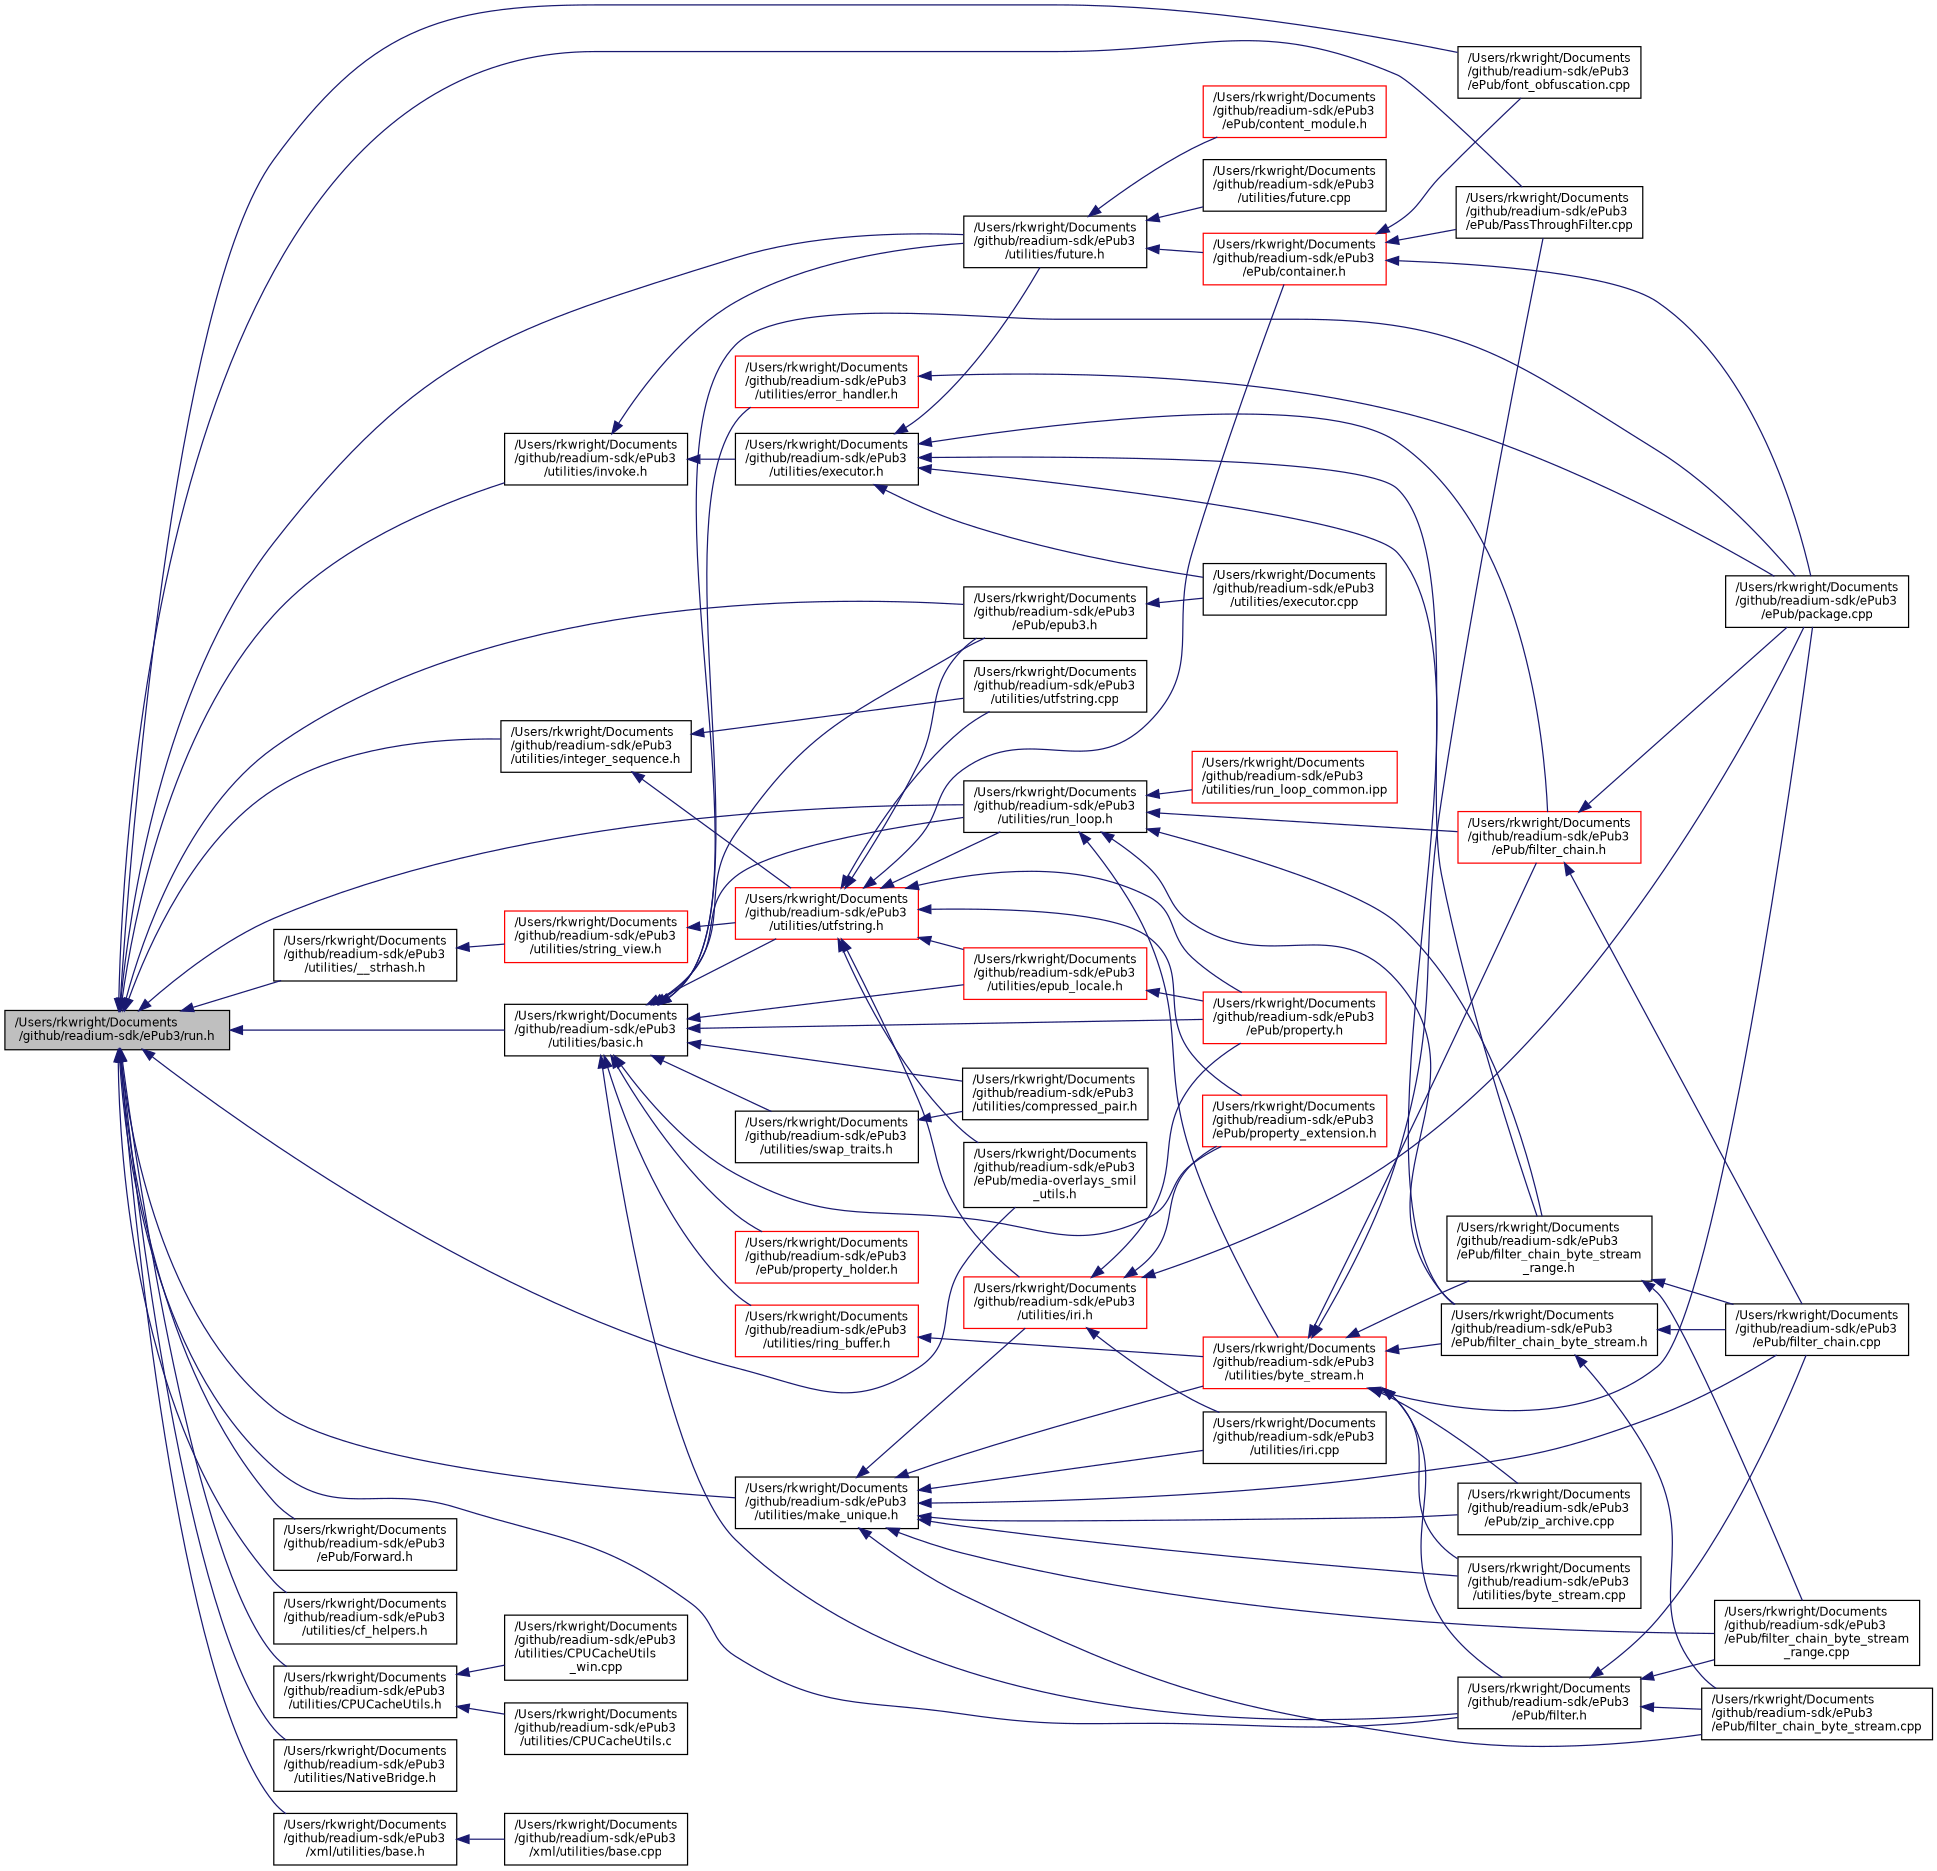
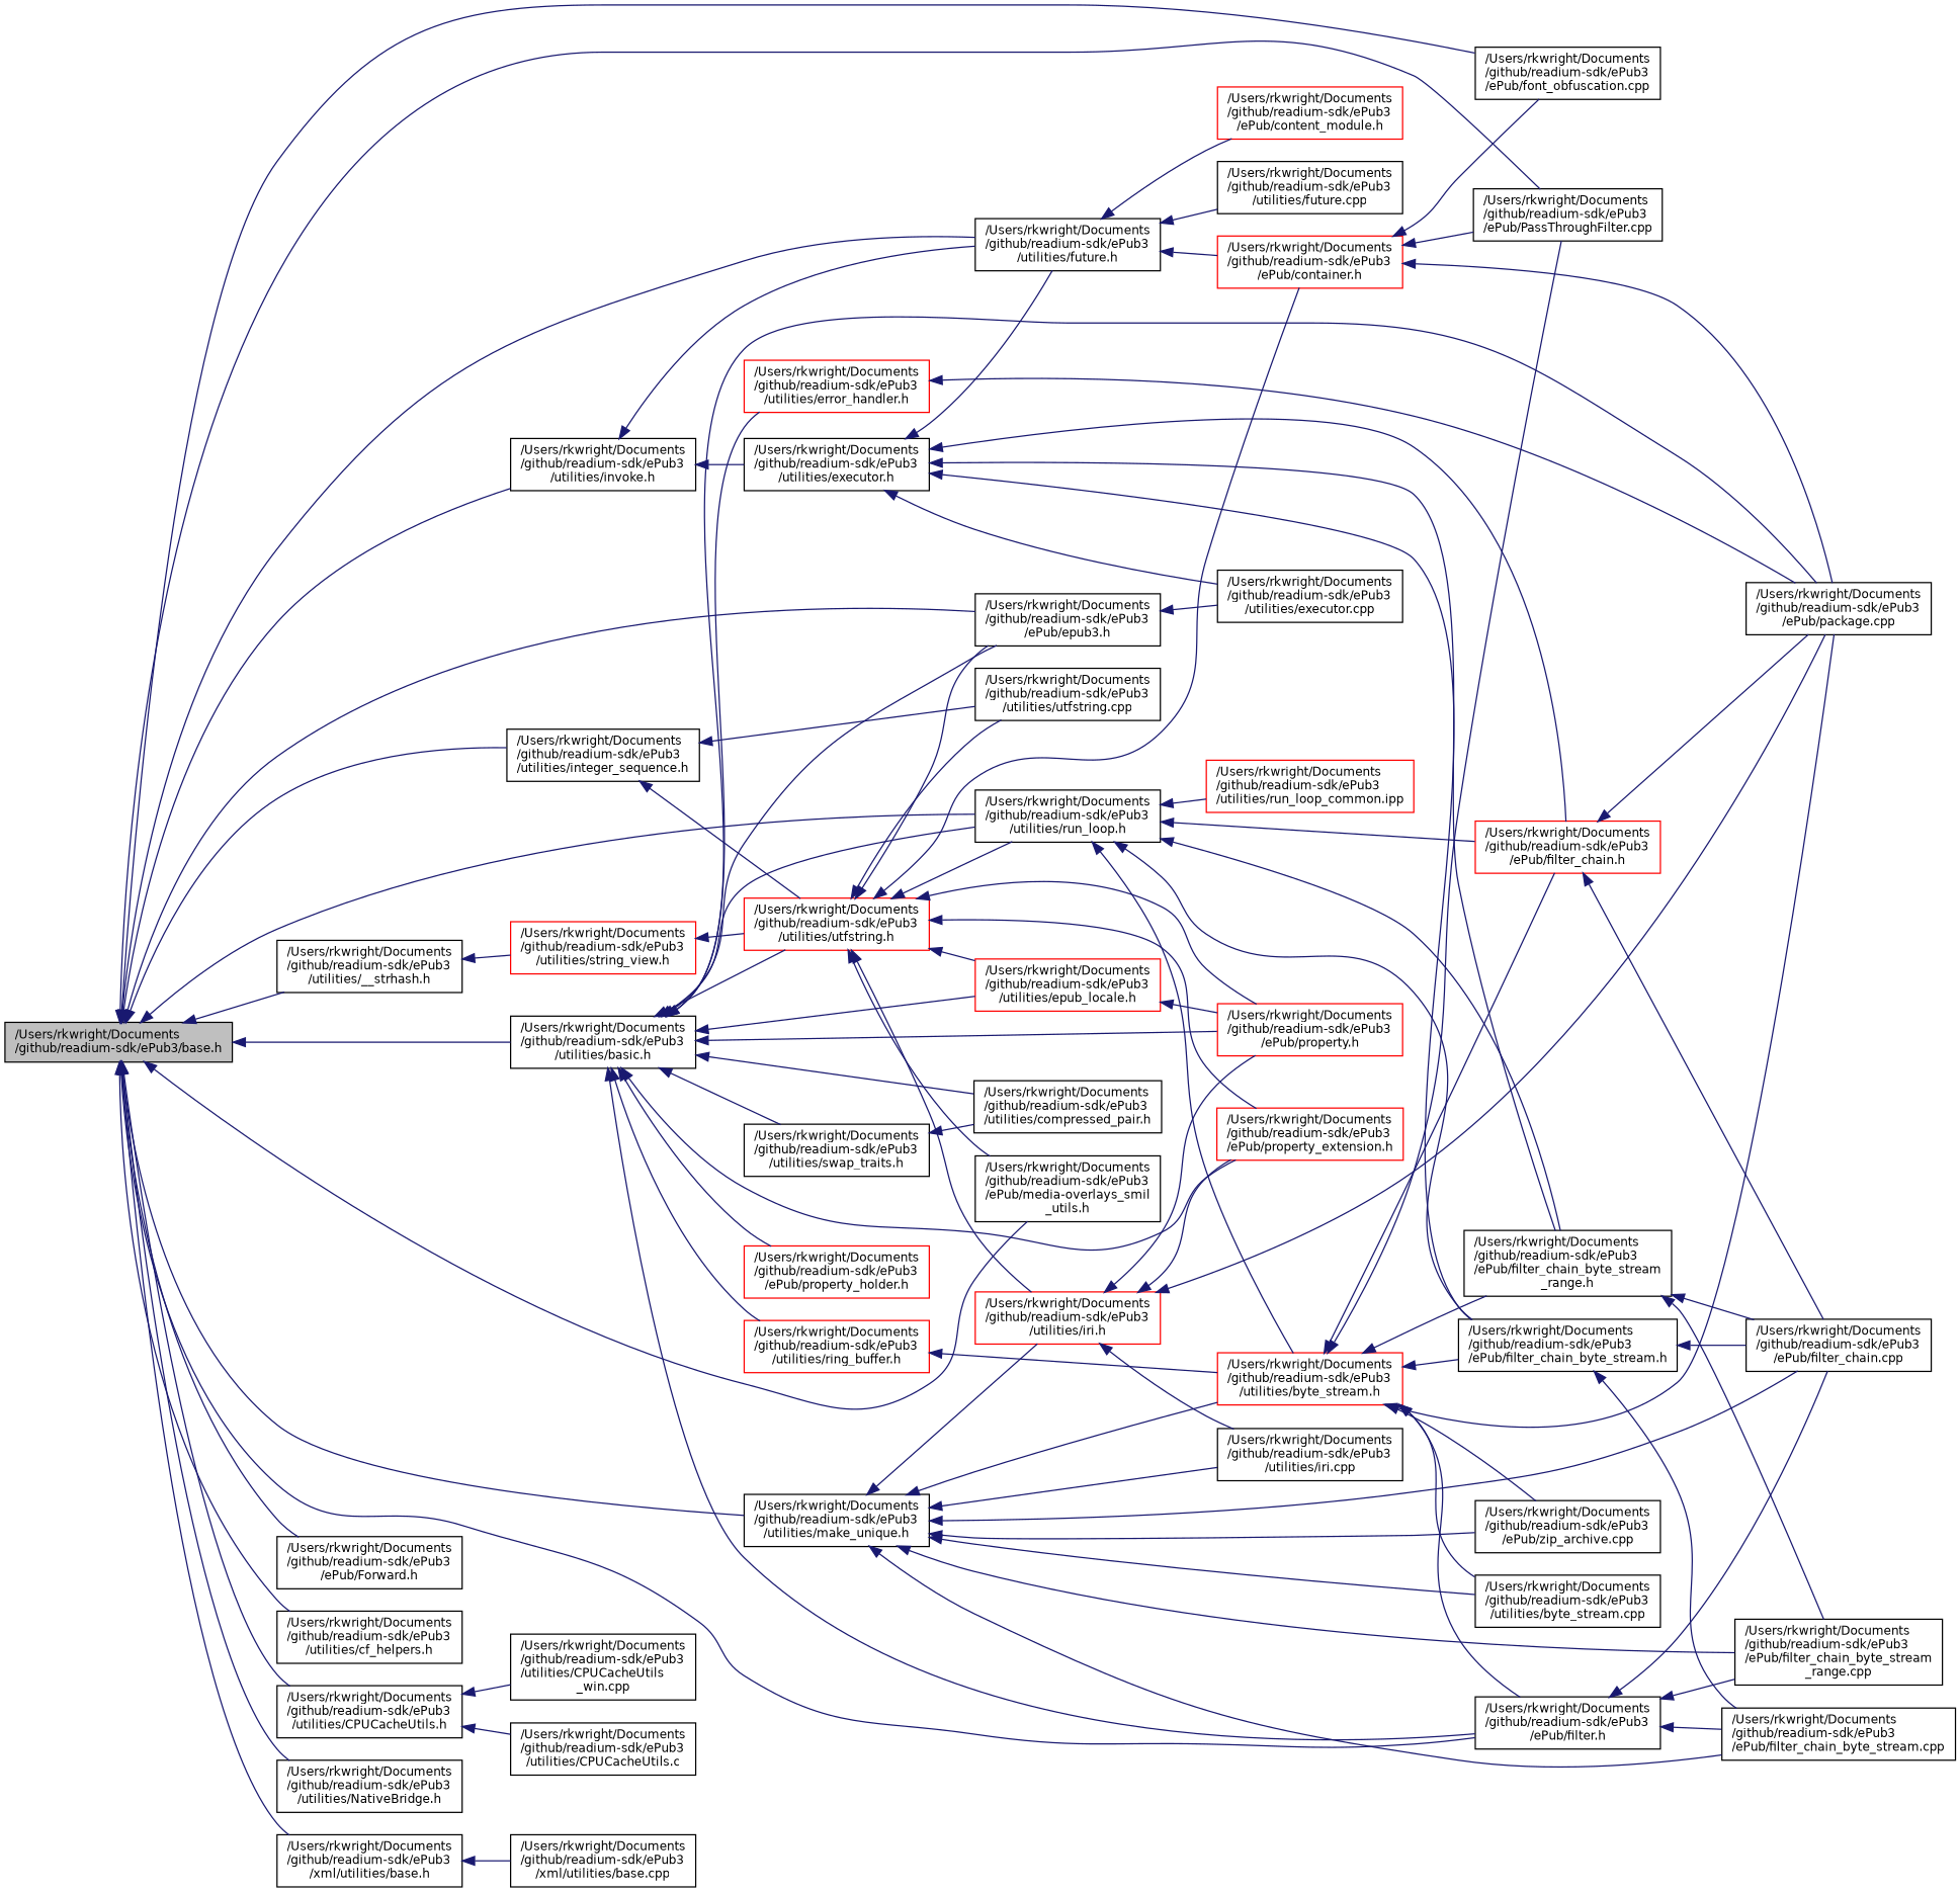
  digraph {
    rankdir=LR
    node [color=black fillcolor=white fontname=Helvetica fontsize=10 shape=record style=filled]
    edge [color=midnightblue dir=back fontname=Helvetica fontsize=10 labelfontname=Helvetica labelfontsize=10 style=solid]
-   n1 [fillcolor=grey75 fontcolor=black height=0.2 label="/Users/rkwright/Documents\l/github/readium-sdk/ePub3/run.h" width=0.4]
+   n1 [fillcolor=grey75 fontcolor=black height=0.2 label="/Users/rkwright/Documents\l/github/readium-sdk/ePub3/base.h" width=0.4]
    n2 [height=0.2 label="/Users/rkwright/Documents\l/github/readium-sdk/ePub3\l/ePub/epub3.h" width=0.4]
    n3 [height=0.2 label="/Users/rkwright/Documents\l/github/readium-sdk/ePub3\l/ePub/filter.h" width=0.4]
    n4 [height=0.2 label="/Users/rkwright/Documents\l/github/readium-sdk/ePub3\l/ePub/font_obfuscation.cpp" width=0.4]
    n5 [height=0.2 label="/Users/rkwright/Documents\l/github/readium-sdk/ePub3\l/ePub/Forward.h" width=0.4]
    n6 [height=0.2 label="/Users/rkwright/Documents\l/github/readium-sdk/ePub3\l/ePub/media-overlays_smil\l_utils.h" width=0.4]
    n7 [height=0.2 label="/Users/rkwright/Documents\l/github/readium-sdk/ePub3\l/ePub/PassThroughFilter.cpp" width=0.4]
    n8 [height=0.2 label="/Users/rkwright/Documents\l/github/readium-sdk/ePub3\l/utilities/__strhash.h" width=0.4]
    n9 [height=0.2 label="/Users/rkwright/Documents\l/github/readium-sdk/ePub3\l/utilities/run_loop.h" width=0.4]
    n10 [height=0.2 label="/Users/rkwright/Documents\l/github/readium-sdk/ePub3\l/utilities/basic.h" width=0.4]
    n11 [height=0.2 label="/Users/rkwright/Documents\l/github/readium-sdk/ePub3\l/utilities/cf_helpers.h" width=0.4]
    n12 [height=0.2 label="/Users/rkwright/Documents\l/github/readium-sdk/ePub3\l/utilities/CPUCacheUtils.h" width=0.4]
    n13 [height=0.2 label="/Users/rkwright/Documents\l/github/readium-sdk/ePub3\l/utilities/future.h" width=0.4]
    n14 [height=0.2 label="/Users/rkwright/Documents\l/github/readium-sdk/ePub3\l/utilities/integer_sequence.h" width=0.4]
    n15 [height=0.2 label="/Users/rkwright/Documents\l/github/readium-sdk/ePub3\l/utilities/invoke.h" width=0.4]
    n16 [height=0.2 label="/Users/rkwright/Documents\l/github/readium-sdk/ePub3\l/utilities/make_unique.h" width=0.4]
    n17 [height=0.2 label="/Users/rkwright/Documents\l/github/readium-sdk/ePub3\l/utilities/NativeBridge.h" width=0.4]
    n18 [height=0.2 label="/Users/rkwright/Documents\l/github/readium-sdk/ePub3\l/xml/utilities/base.h" width=0.4]
    n19 [height=0.2 label="/Users/rkwright/Documents\l/github/readium-sdk/ePub3\l/utilities/executor.cpp" width=0.4]
    n20 [height=0.2 label="/Users/rkwright/Documents\l/github/readium-sdk/ePub3\l/ePub/filter_chain.cpp" width=0.4]
    n21 [height=0.2 label="/Users/rkwright/Documents\l/github/readium-sdk/ePub3\l/ePub/filter_chain_byte_stream.cpp" width=0.4]
    n22 [height=0.2 label="/Users/rkwright/Documents\l/github/readium-sdk/ePub3\l/ePub/filter_chain_byte_stream\l_range.cpp" width=0.4]
    n23 [color=red height=0.2 label="/Users/rkwright/Documents\l/github/readium-sdk/ePub3\l/utilities/string_view.h" width=0.4]
    n24 [color=red height=0.2 label="/Users/rkwright/Documents\l/github/readium-sdk/ePub3\l/utilities/utfstring.h" width=0.4]
    n25 [color=red height=0.2 label="/Users/rkwright/Documents\l/github/readium-sdk/ePub3\l/ePub/container.h" width=0.4]
    n26 [color=red height=0.2 label="/Users/rkwright/Documents\l/github/readium-sdk/ePub3\l/ePub/property.h" width=0.4]
    n27 [color=red height=0.2 label="/Users/rkwright/Documents\l/github/readium-sdk/ePub3\l/ePub/property_extension.h" width=0.4]
    n28 [color=red height=0.2 label="/Users/rkwright/Documents\l/github/readium-sdk/ePub3\l/utilities/epub_locale.h" width=0.4]
    n29 [color=red height=0.2 label="/Users/rkwright/Documents\l/github/readium-sdk/ePub3\l/utilities/iri.h" width=0.4]
    n30 [height=0.2 label="/Users/rkwright/Documents\l/github/readium-sdk/ePub3\l/utilities/utfstring.cpp" width=0.4]
    n31 [height=0.2 label="/Users/rkwright/Documents\l/github/readium-sdk/ePub3\l/ePub/package.cpp" width=0.4]
    n32 [height=0.2 label="/Users/rkwright/Documents\l/github/readium-sdk/ePub3\l/utilities/iri.cpp" width=0.4]
    n33 [color=red height=0.2 label="/Users/rkwright/Documents\l/github/readium-sdk/ePub3\l/ePub/filter_chain.h" width=0.4]
    n34 [height=0.2 label="/Users/rkwright/Documents\l/github/readium-sdk/ePub3\l/ePub/filter_chain_byte_stream.h" width=0.4]
    n35 [height=0.2 label="/Users/rkwright/Documents\l/github/readium-sdk/ePub3\l/ePub/filter_chain_byte_stream\l_range.h" width=0.4]
    n36 [color=red height=0.2 label="/Users/rkwright/Documents\l/github/readium-sdk/ePub3\l/utilities/byte_stream.h" width=0.4]
    n37 [color=red height=0.2 label="/Users/rkwright/Documents\l/github/readium-sdk/ePub3\l/utilities/run_loop_common.ipp" width=0.4]
    n38 [height=0.2 label="/Users/rkwright/Documents\l/github/readium-sdk/ePub3\l/ePub/zip_archive.cpp" width=0.4]
    n39 [height=0.2 label="/Users/rkwright/Documents\l/github/readium-sdk/ePub3\l/utilities/byte_stream.cpp" width=0.4]
    n40 [color=red height=0.2 label="/Users/rkwright/Documents\l/github/readium-sdk/ePub3\l/ePub/property_holder.h" width=0.4]
    n41 [height=0.2 label="/Users/rkwright/Documents\l/github/readium-sdk/ePub3\l/utilities/compressed_pair.h" width=0.4]
    n42 [height=0.2 label="/Users/rkwright/Documents\l/github/readium-sdk/ePub3\l/utilities/swap_traits.h" width=0.4]
    n43 [color=red height=0.2 label="/Users/rkwright/Documents\l/github/readium-sdk/ePub3\l/utilities/error_handler.h" width=0.4]
    n44 [color=red height=0.2 label="/Users/rkwright/Documents\l/github/readium-sdk/ePub3\l/utilities/ring_buffer.h" width=0.4]
    n45 [height=0.2 label="/Users/rkwright/Documents\l/github/readium-sdk/ePub3\l/utilities/CPUCacheUtils.c" width=0.4]
    n46 [height=0.2 label="/Users/rkwright/Documents\l/github/readium-sdk/ePub3\l/utilities/CPUCacheUtils\l_win.cpp" width=0.4]
    n47 [color=red height=0.2 label="/Users/rkwright/Documents\l/github/readium-sdk/ePub3\l/ePub/content_module.h" width=0.4]
    n48 [height=0.2 label="/Users/rkwright/Documents\l/github/readium-sdk/ePub3\l/utilities/future.cpp" width=0.4]
    n49 [height=0.2 label="/Users/rkwright/Documents\l/github/readium-sdk/ePub3\l/utilities/executor.h" width=0.4]
    n50 [height=0.2 label="/Users/rkwright/Documents\l/github/readium-sdk/ePub3\l/xml/utilities/base.cpp" width=0.4]
    n1 -> n2
    n1 -> n3
    n1 -> n4
    n1 -> n5
    n1 -> n6
    n1 -> n7
    n1 -> n8
    n1 -> n9
    n1 -> n10
    n1 -> n11
    n1 -> n12
    n1 -> n13
    n1 -> n14
    n1 -> n15
    n1 -> n16
    n1 -> n17
    n1 -> n18
    n2 -> n19
    n3 -> n20
    n3 -> n21
    n3 -> n22
    n8 -> n23
    n9 -> n33
    n9 -> n34
    n9 -> n35
    n9 -> n36
    n9 -> n37
    n10 -> n2
    n10 -> n3
    n10 -> n9
    n10 -> n24
    n10 -> n26
    n10 -> n27
    n10 -> n28
    n10 -> n31
    n10 -> n40
    n10 -> n41
    n10 -> n42
    n10 -> n43
    n10 -> n44
    n12 -> n45
    n12 -> n46
    n13 -> n25
    n13 -> n47
    n13 -> n48
    n14 -> n24
    n14 -> n30
    n15 -> n13
    n15 -> n49
    n16 -> n20
    n16 -> n21
    n16 -> n22
    n16 -> n29
    n16 -> n32
    n16 -> n36
    n16 -> n38
    n16 -> n39
    n18 -> n50
    n23 -> n24
    n24 -> n2
    n24 -> n6
    n24 -> n9
    n24 -> n25
    n24 -> n26
    n24 -> n27
    n24 -> n28
    n24 -> n29
    n24 -> n30
    n25 -> n4
    n25 -> n7
    n25 -> n31
    n28 -> n26
    n29 -> n26
    n29 -> n27
    n29 -> n31
    n29 -> n32
    n33 -> n20
    n33 -> n31
    n34 -> n20
    n34 -> n21
    n35 -> n20
    n35 -> n22
    n36 -> n3
    n36 -> n7
    n36 -> n31
    n36 -> n33
    n36 -> n34
    n36 -> n35
    n36 -> n38
    n36 -> n39
    n42 -> n41
    n43 -> n31
    n44 -> n36
    n49 -> n13
    n49 -> n19
    n49 -> n33
    n49 -> n34
    n49 -> n35
  }
